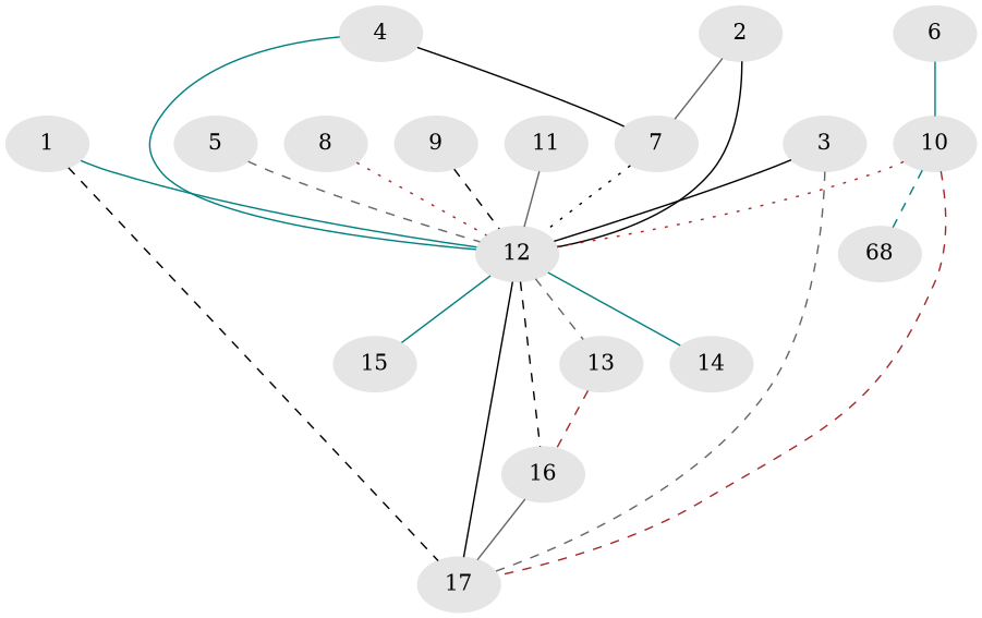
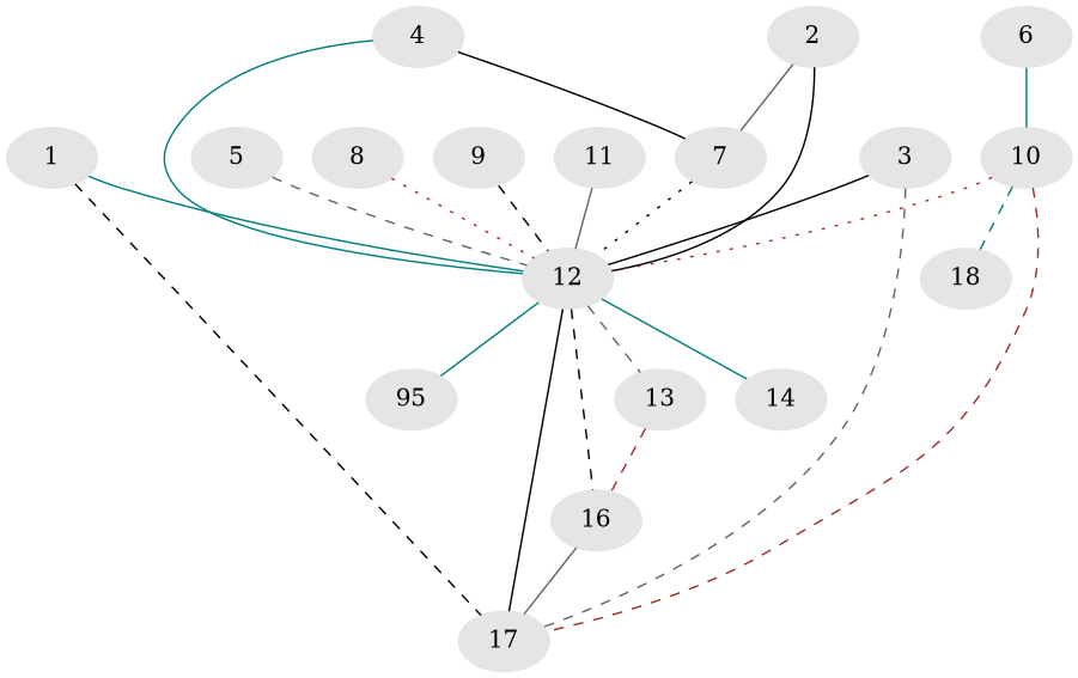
  graph {
    node [color=gray90 style=filled]
    edge [color=black style=solid weight=1.0]
    1
    12
    17
    13
    14
-   15
+   15 [label=95]
    16
    2
    7
    3
    4
    5
    6
    10
-   18 [label=68]
+   18
    8
    9
    11
    1 -- 12 [color=teal]
    1 -- 17 [style=dashed weight=2.0]
    12 -- 17 [weight=3.0]
    12 -- 13 [color=gray40 style=dashed weight=2.0]
    12 -- 14 [color=teal]
    12 -- 15 [color=teal]
    12 -- 16 [style=dashed weight=2.0]
    13 -- 16 [color=brown style=dashed]
    16 -- 17 [color=gray40]
    2 -- 12 [weight=2.0]
    2 -- 7 [color=gray40]
    7 -- 12 [style=dotted]
    3 -- 12
    3 -- 17 [color=gray40 style=dashed]
    4 -- 12 [color=teal]
    4 -- 7
    5 -- 12 [color=gray40 style=dashed]
    6 -- 10 [color=teal]
    10 -- 12 [color=brown style=dotted]
    10 -- 17 [color=brown style=dashed]
    10 -- 18 [color=teal style=dashed]
    8 -- 12 [color=brown style=dotted]
    9 -- 12 [style=dashed]
    11 -- 12 [color=gray40]
  }
